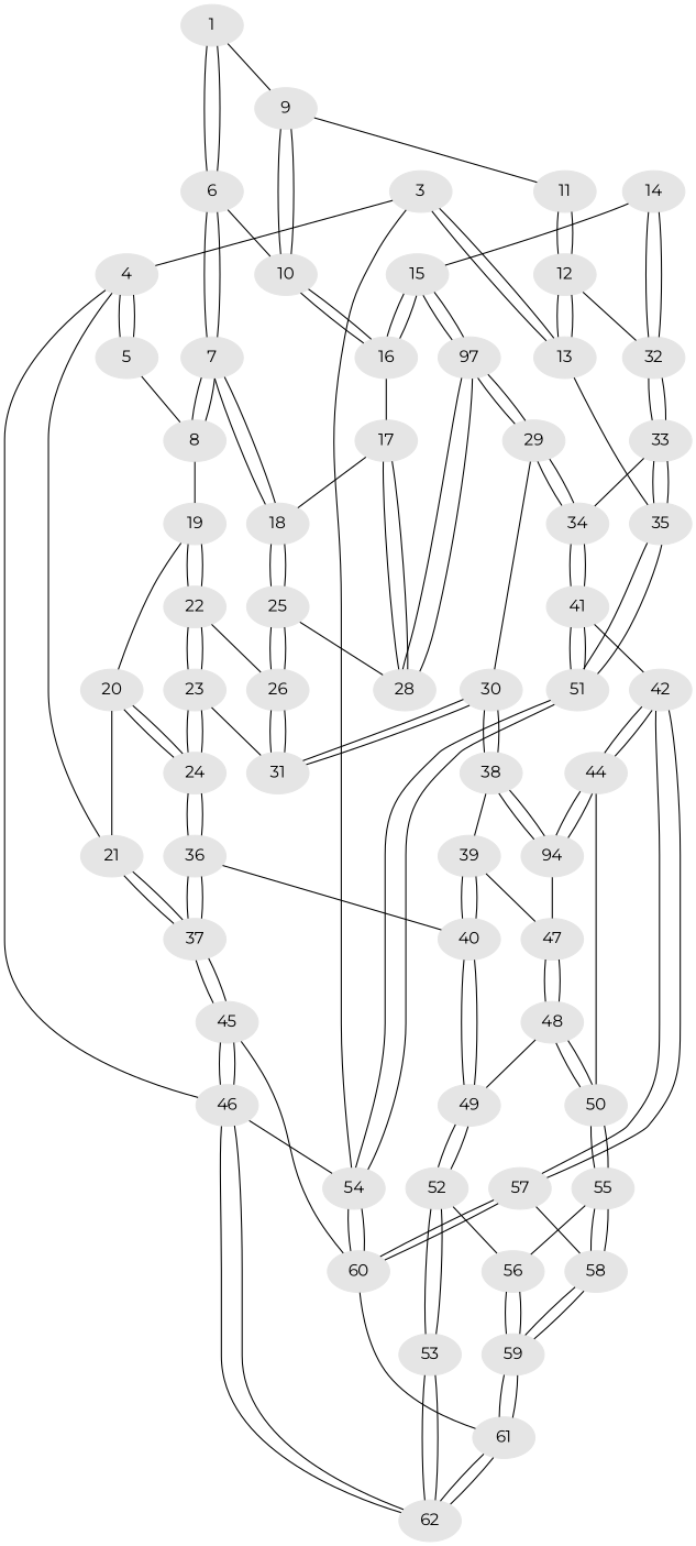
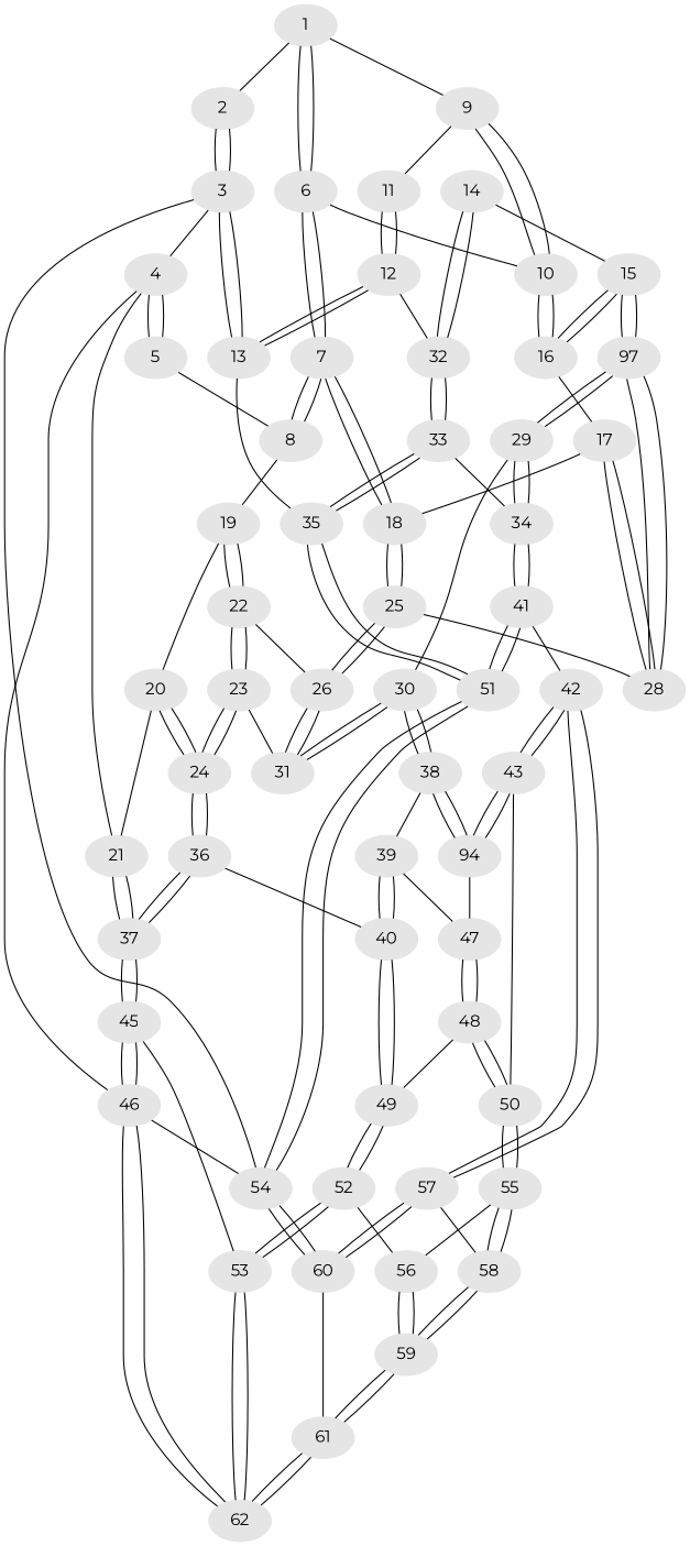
  graph {
    fontname=Montserrat
    node [color=gray90 fontname=Montserrat style=filled]
    edge [fontname=Montserrat]
    1
+   2
    6
    9
    3
    7
    10
    4
    13
    54
    11
    5
    21
    46
    35
    60
    8
    37
    62
    19
    18
    16
    25
    20
    22
    12
    17
    32
    14
    15
    33
    51
    n33 [label=97]
    28
    29
    26
    24
    23
    36
    45
    31
    40
    30
    34
    38
    41
    39
    n48 [label=94]
    42
    49
    53
    47
    48
    52
-   43 [label=44]
+   43
    57
    50
    58
    55
    56
    59
    61
+   1 -- 2
    1 -- 6
    1 -- 6
    1 -- 9
+   2 -- 3
+   2 -- 3
    6 -- 7
    6 -- 7
    6 -- 10
    9 -- 10
    9 -- 10
    9 -- 11
    3 -- 4
    3 -- 13
    3 -- 13
    3 -- 54
    7 -- 8
    7 -- 8
    7 -- 18
    7 -- 18
    10 -- 16
    10 -- 16
    4 -- 5
    4 -- 5
    4 -- 21
    4 -- 46
    13 -- 35
    54 -- 60
    54 -- 60
    11 -- 12
    11 -- 12
    5 -- 8
    21 -- 37
    21 -- 37
    46 -- 54
    46 -- 62
    46 -- 62
    35 -- 51
    35 -- 51
    60 -- 61
    8 -- 19
    37 -- 45
    37 -- 45
    19 -- 20
    19 -- 22
    19 -- 22
    18 -- 25
    18 -- 25
    16 -- 17
    25 -- 28
    25 -- 26
    25 -- 26
    20 -- 21
    20 -- 24
    20 -- 24
    22 -- 26
    22 -- 23
    22 -- 23
    12 -- 13
    12 -- 13
    12 -- 32
    17 -- 18
    17 -- 28
    17 -- 28
    32 -- 33
    32 -- 33
    14 -- 32
    14 -- 32
    14 -- 15
    15 -- 16
    15 -- 16
    15 -- n33
    15 -- n33
    33 -- 35
    33 -- 35
    33 -- 34
    51 -- 54
    51 -- 54
    n33 -- 28
    n33 -- 28
    n33 -- 29
    n33 -- 29
    29 -- 30
    29 -- 34
    29 -- 34
    26 -- 31
    26 -- 31
    24 -- 36
    24 -- 36
    23 -- 24
    23 -- 24
    23 -- 31
    36 -- 37
    36 -- 37
    36 -- 40
    45 -- 46
    45 -- 46
-   45 -- 60
+   45 -- 53
    40 -- 49
    40 -- 49
    30 -- 31
    30 -- 31
    30 -- 38
    30 -- 38
    34 -- 41
    34 -- 41
    38 -- 39
    38 -- n48
    38 -- n48
    41 -- 51
    41 -- 51
    41 -- 42
    39 -- 40
    39 -- 40
    39 -- 47
    n48 -- 47
    42 -- 43
    42 -- 43
    42 -- 57
    42 -- 57
    49 -- 52
    49 -- 52
    53 -- 62
    53 -- 62
    47 -- 48
    47 -- 48
    48 -- 49
    48 -- 50
    48 -- 50
    52 -- 53
    52 -- 53
    52 -- 56
    43 -- n48
    43 -- n48
    43 -- 50
    57 -- 60
    57 -- 60
    57 -- 58
    50 -- 55
    50 -- 55
    58 -- 59
    58 -- 59
    55 -- 58
    55 -- 58
    55 -- 56
    56 -- 59
    56 -- 59
    59 -- 61
    59 -- 61
    61 -- 62
    61 -- 62
  }
